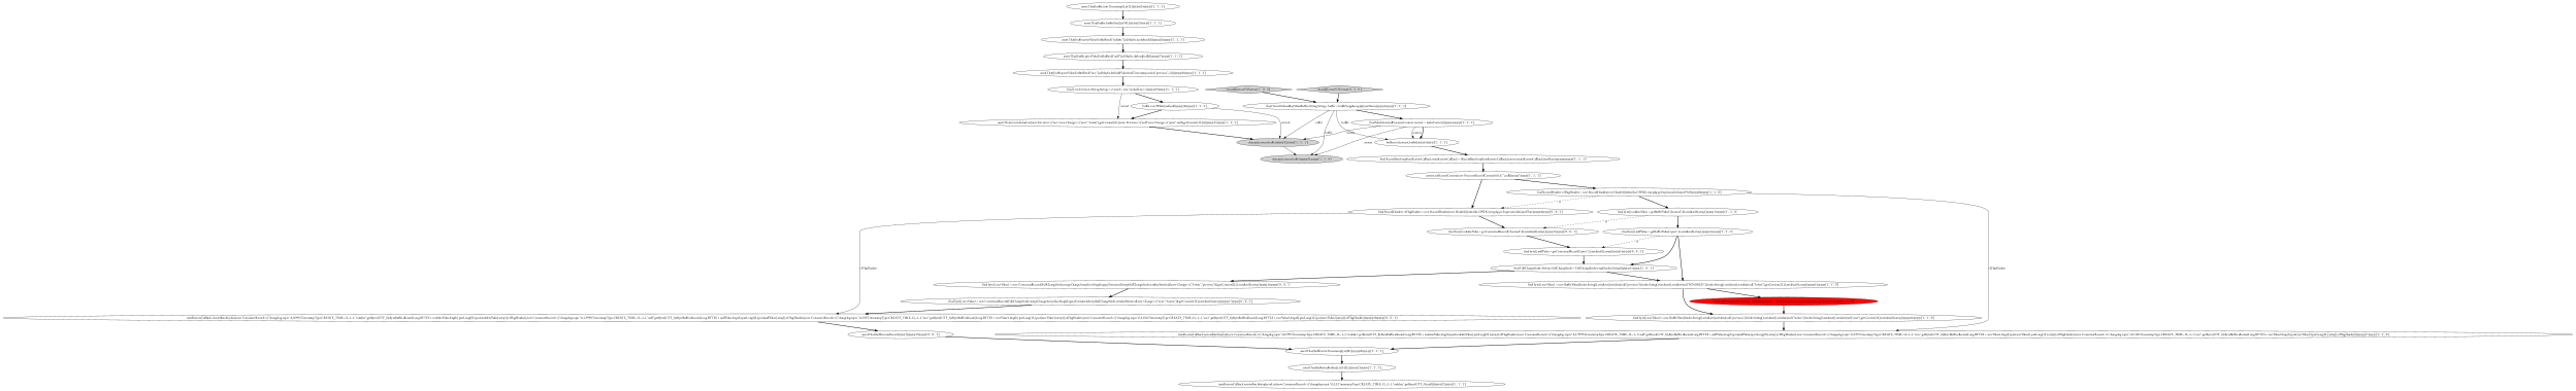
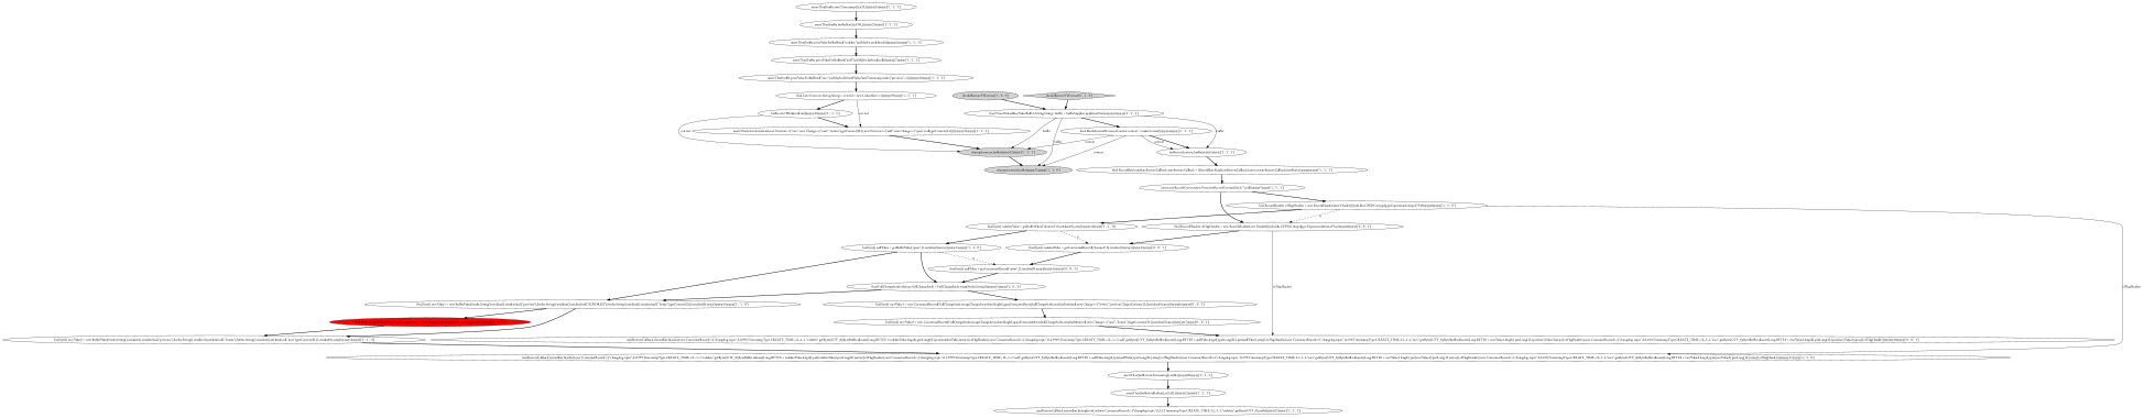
  digraph {
    fontname="EB Garamond"
    node [fillcolor=white fontname="EB Garamond" shape=ellipse style=filled]
    edge [fontname="EB Garamond" style=bold]
    n1 [label="assertThat(buffer.minTimestamp(),is(1L))@@@24@@@['1', '1', '1']"]
    n2 [label="assertThat(buffer.bufferSize(),is(95L))@@@25@@@['1', '1', '1']"]
    n3 [label="final byte(( zxcvValue1 = new ContextualRecord(FullChangeSerde.mergeChangeArraysIntoSingleLegacyFormattedArray(fullChangeSerde.serializeParts(null,new Change<>(\"3o4im\",\"previous\"))),getContext(2L)).serialize(0).array()@@@16@@@['0', '0', '1']"]
    n4 [label="final byte(( zxcvValue2 = new ContextualRecord(FullChangeSerde.mergeChangeArraysIntoSingleLegacyFormattedArray(fullChangeSerde.serializeParts(null,new Change<>(\"next\",\"3o4im\"))),getContext(3L)).serialize(0).array()@@@17@@@['0', '0', '1']"]
    n5 [label="stateRestoreCallback.restoreBatch(asList(new ConsumerRecord<>(\"changelog-topic\",0,0,999,TimestampType.CREATE_TIME,-1L,-1,-1,\"todelete\".getBytes(UTF_8),ByteBuffer.allocate(Long.BYTES + todeleteValue.length).putLong(0L).put(todeleteValue).array(),v1FlagHeaders),new ConsumerRecord<>(\"changelog-topic\",0,1,9999,TimestampType.CREATE_TIME,-1L,-1,-1,\"asdf\".getBytes(UTF_8),ByteBuffer.allocate(Long.BYTES + asdfValue.length).putLong(2L).put(asdfValue).array(),v1FlagHeaders),new ConsumerRecord<>(\"changelog-topic\",0,2,99,TimestampType.CREATE_TIME,-1L,-1,-1,\"zxcv\".getBytes(UTF_8),ByteBuffer.allocate(Long.BYTES + zxcvValue1.length).putLong(1L).put(zxcvValue1).array(),v1FlagHeaders),new ConsumerRecord<>(\"changelog-topic\",0,3,100,TimestampType.CREATE_TIME,-1L,-1,-1,\"zxcv\".getBytes(UTF_8),ByteBuffer.allocate(Long.BYTES + zxcvValue2.length).putLong(1L).put(zxcvValue2).array(),v1FlagHeaders)))@@@18@@@['0', '0', '1']"]
    n6 [label="final TimeOrderedKeyValueBuffer<String,String> buffer = bufferSupplier.apply(testName)@@@3@@@['1', '1', '1']"]
    n7 [label="buffer.init(context,buffer)@@@5@@@['1', '1', '1']"]
    n8 [fillcolor=lightgray label="cleanup(context,buffer)@@@32@@@['1', '1', '1']"]
    n9 [fillcolor=lightgray label="cleanup(context,buffer)@@@31@@@['1', '1', '0']"]
    n10 [label="final MockInternalProcessorContext context = makeContext()@@@4@@@['1', '1', '1']"]
    n11 [label="final RecordBatchingStateRestoreCallback stateRestoreCallback = (RecordBatchingStateRestoreCallback)context.stateRestoreCallback(testName)@@@6@@@['1', '1', '1']"]
    n12 [label="assertThat(buffer.priorValueForBuffered(\"zxcv\"),is(Maybe.defined(ValueAndTimestamp.make(\"previous\",-1))))@@@28@@@['1', '1', '1']"]
    n13 [label="final List<Eviction<String,String>> evicted = new LinkedList<>()@@@29@@@['1', '1', '1']"]
    n14 [label="buffer.evictWhile(null,null)@@@30@@@['1', '1', '1']"]
    n15 [label="assertThat(evicted,is(asList(new Eviction<>(\"zxcv\",new Change<>(\"next\",\"3o4im\"),getContext(3L)),new Eviction<>(\"asdf\",new Change<>(\"qwer\",null),getContext(1L)))))@@@31@@@['1', '1', '1']"]
    n16 [label="assertThat(buffer.priorValueForBuffered(\"todelete\"),is(Maybe.undefined()))@@@26@@@['1', '1', '1']"]
    n17 [label="assertThat(buffer.priorValueForBuffered(\"asdf\"),is(Maybe.defined(null)))@@@27@@@['1', '1', '1']"]
-   n18 [label="assertThat(buffer.numRecords(),is(3))@@@19@@@['0', '0', '1']"]
    n19 [label="assertThat(buffer.minTimestamp(),is(0L))@@@20@@@['1', '1', '1']"]
    n20 [label="assertThat(buffer.bufferSize(),is(142L))@@@21@@@['1', '1', '1']"]
    n21 [label="context.setRecordContext(new ProcessorRecordContext(0,0,0,\"\",null))@@@7@@@['1', '1', '1']"]
    n22 [label="final RecordHeaders v2FlagHeaders = new RecordHeaders(new Header((((edu.fdu.CPPDG.tinypdg.pe.ExpressionInfo@cd7949)@@@8@@@['1', '1', '0']"]
    n23 [label="stateRestoreCallback.restoreBatch(asList(new ConsumerRecord<>(\"changelog-topic\",0,0,999,TimestampType.CREATE_TIME,-1L,-1,-1,\"todelete\".getBytes(UTF_8),ByteBuffer.allocate(Long.BYTES + todeleteValue.length).put(todeleteValue).putLong(0L).array(),v2FlagHeaders),new ConsumerRecord<>(\"changelog-topic\",0,1,9999,TimestampType.CREATE_TIME,-1L,-1,-1,\"asdf\".getBytes(UTF_8),ByteBuffer.allocate(Long.BYTES + asdfValue.length).put(asdfValue).putLong(2L).array(),v2FlagHeaders),new ConsumerRecord<>(\"changelog-topic\",0,2,99,TimestampType.CREATE_TIME,-1L,-1,-1,\"zxcv\".getBytes(UTF_8),ByteBuffer.allocate(Long.BYTES + zxcvValue1.length).put(zxcvValue1).putLong(1L).array(),v2FlagHeaders),new ConsumerRecord<>(\"changelog-topic\",0,2,100,TimestampType.CREATE_TIME,-1L,-1,-1,\"zxcv\".getBytes(UTF_8),ByteBuffer.allocate(Long.BYTES + zxcvValue2.length).put(zxcvValue2).putLong(1L).array(),v2FlagHeaders)))@@@17@@@['1', '1', '0']"]
    n24 [label="final RecordHeaders v1FlagHeaders = new RecordHeaders(new Header((((edu.fdu.CPPDG.tinypdg.pe.ExpressionInfo@cd7b4e)@@@8@@@['0', '0', '1']"]
    n25 [label="final byte(( todeleteValue = getBufferValue(\"doomed\",0).serialize(0).array()@@@13@@@['1', '1', '0']"]
    n26 [label="final byte(( todeleteValue = getContextualRecord(\"doomed\",0).serialize(0).array()@@@13@@@['0', '0', '1']"]
    n27 [label="final byte(( asdfValue = getBufferValue(\"qwer\",1).serialize(0).array()@@@14@@@['1', '1', '0']"]
    n28 [label="final FullChangeSerde<String> fullChangeSerde = FullChangeSerde.wrap(Serdes.String())@@@15@@@['1', '0', '1']"]
    n29 [label="final byte(( zxcvValue1 = new BufferValue(Serdes.String().serializer().serialize(null,\"previous\"),Serdes.String().serializer().serialize(null,\"IGNORED\"),Serdes.String().serializer().serialize(null,\"3o4im\"),getContext(2L)).serialize(0).array()@@@15@@@['1', '1', '0']"]
    n30 [label="final byte(( zxcvValue2 = new BufferValue(Serdes.String().serializer().serialize(null,\"previous\"),Serdes.String().serializer().serialize(null,\"3o4im\"),Serdes.String().serializer().serialize(null,\"next\"),getContext(3L)).serialize(0).array()@@@16@@@['1', '1', '0']"]
    n31 [fillcolor=red label="final FullChangeSerde<String> fullChangeSerde1 = FullChangeSerde.wrap(Serdes.String())@@@17@@@['1', '0', '0']"]
-   n32 [fillcolor=lightgray label="shouldRestoreV2Format['1', '0', '0']" shape=diamond]
+   n32 [fillcolor=lightgray label="shouldRestoreV2Format['1', '0', '0']"]
    n33 [label="stateRestoreCallback.restoreBatch(singletonList(new ConsumerRecord<>(\"changelog-topic\",0,3,3,TimestampType.CREATE_TIME,-1L,-1,-1,\"todelete\".getBytes(UTF_8),null)))@@@22@@@['1', '1', '1']"]
    n34 [label="final byte(( asdfValue = getContextualRecord(\"qwer\",1).serialize(0).array()@@@14@@@['0', '0', '1']"]
    n35 [fillcolor=lightgray label="shouldRestoreV2Format['0', '1', '0']" shape=diamond]
    n1 -> n2
    n2 -> n16
    n3 -> n4
    n4 -> n5
-   n5 -> n18
    n6 -> n7 [label=buffer style=solid]
    n6 -> n8 [label=buffer style=solid]
    n6 -> n9 [label=buffer style=solid]
    n6 -> n10
    n7 -> n11
-   n8 -> n9 [style=solid]
+   n8 -> n9
    n10 -> n7
    n10 -> n7 [label=context style=solid]
    n10 -> n8 [label=context style=solid]
    n10 -> n9 [label=context style=solid]
    n11 -> n21
    n12 -> n13
    n13 -> n14
    n13 -> n15 [label=evicted style=solid]
    n14 -> n8 [label=evicted style=solid]
    n14 -> n15
    n15 -> n8
    n16 -> n17
    n17 -> n12
-   n18 -> n19
    n19 -> n20
    n20 -> n33
    n21 -> n22
    n21 -> n24
    n22 -> n23 [label=v2FlagHeaders style=solid]
    n22 -> n24 [label=0 style=dashed]
    n22 -> n25
    n23 -> n19
    n24 -> n5 [label=v1FlagHeaders style=solid]
    n24 -> n26
    n25 -> n26 [label=0 style=dashed]
    n25 -> n27
    n26 -> n34
    n27 -> n28
    n27 -> n29
    n27 -> n34 [label=0 style=dashed]
    n28 -> n3
    n28 -> n29
    n29 -> n30
    n29 -> n31
    n30 -> n23
    n31 -> n30
    n32 -> n6
    n34 -> n28
    n35 -> n6
  }
